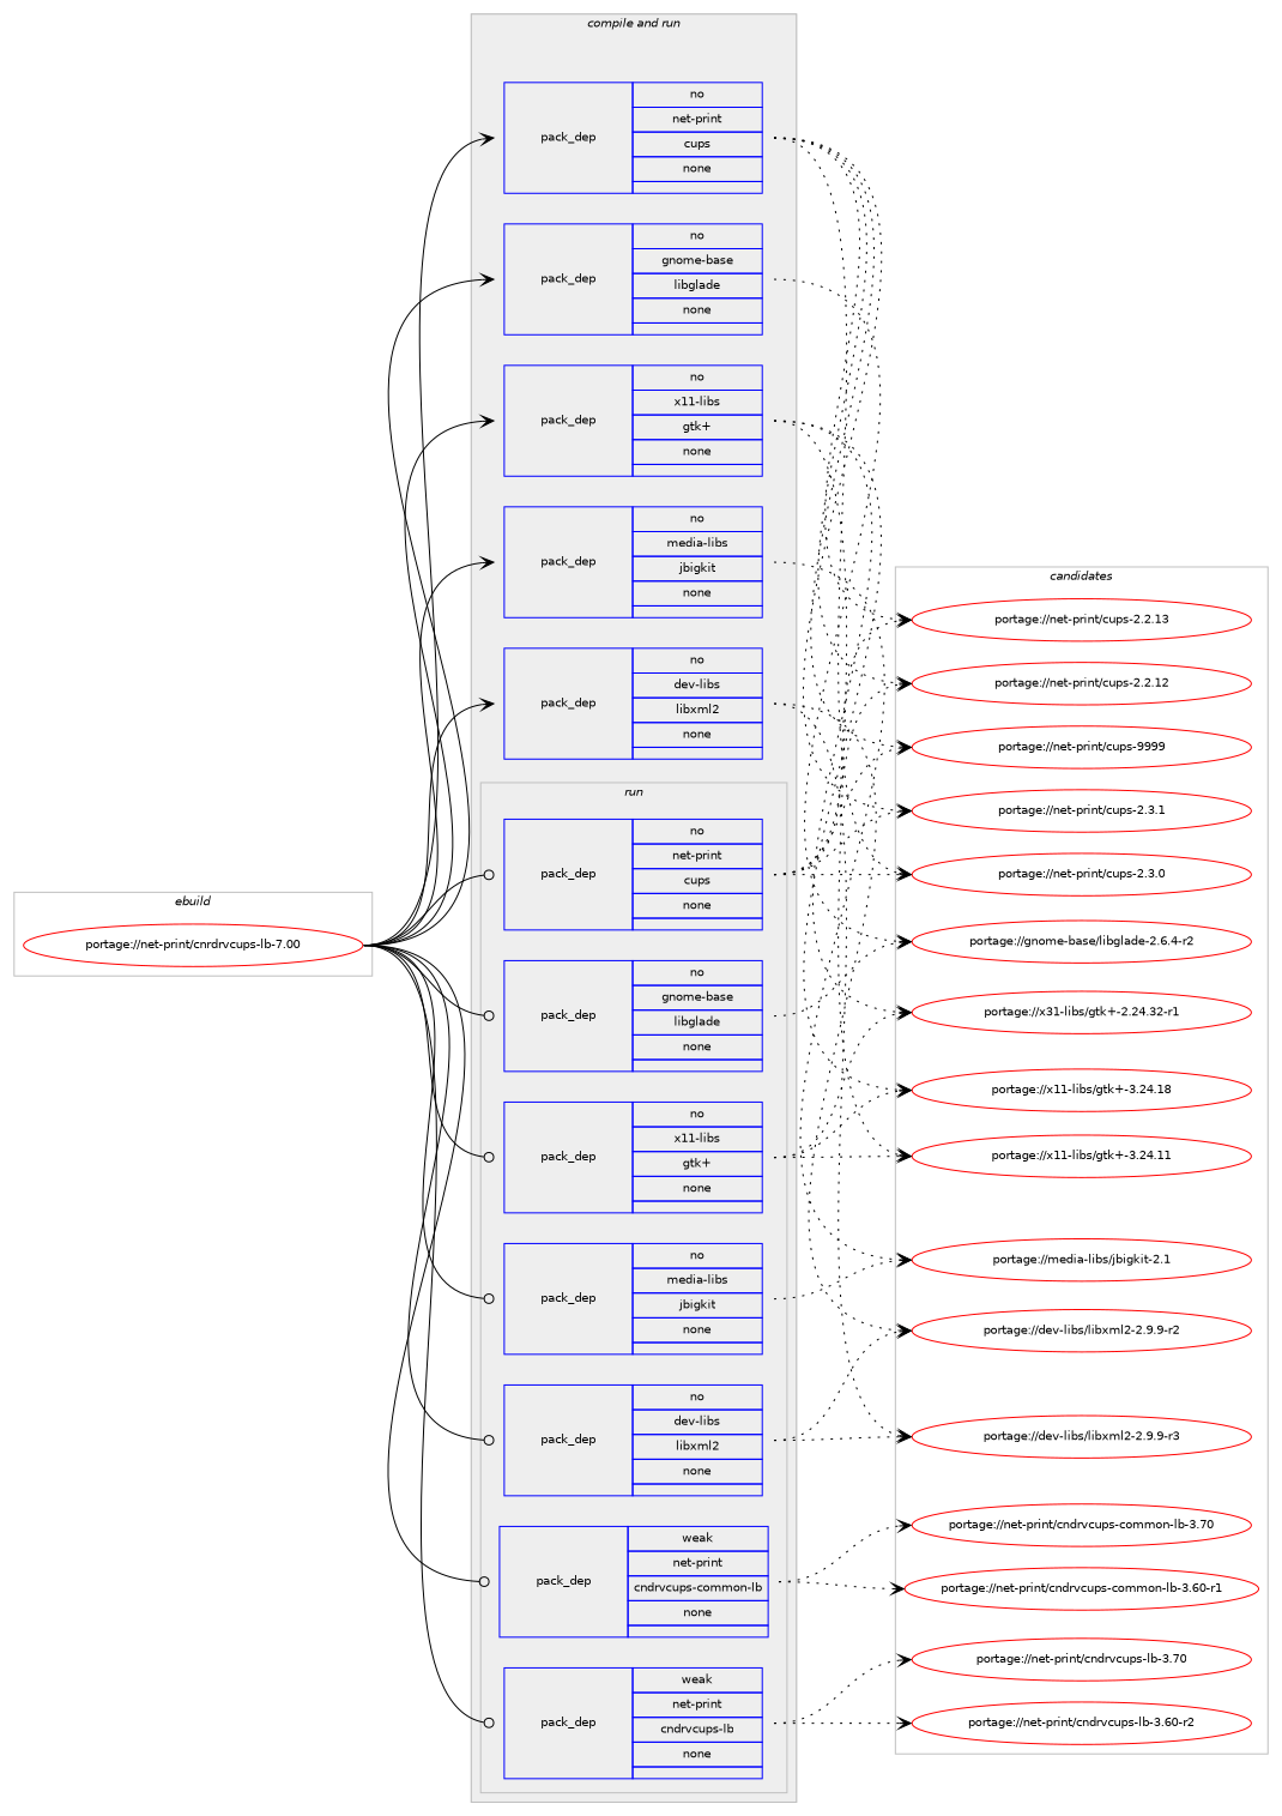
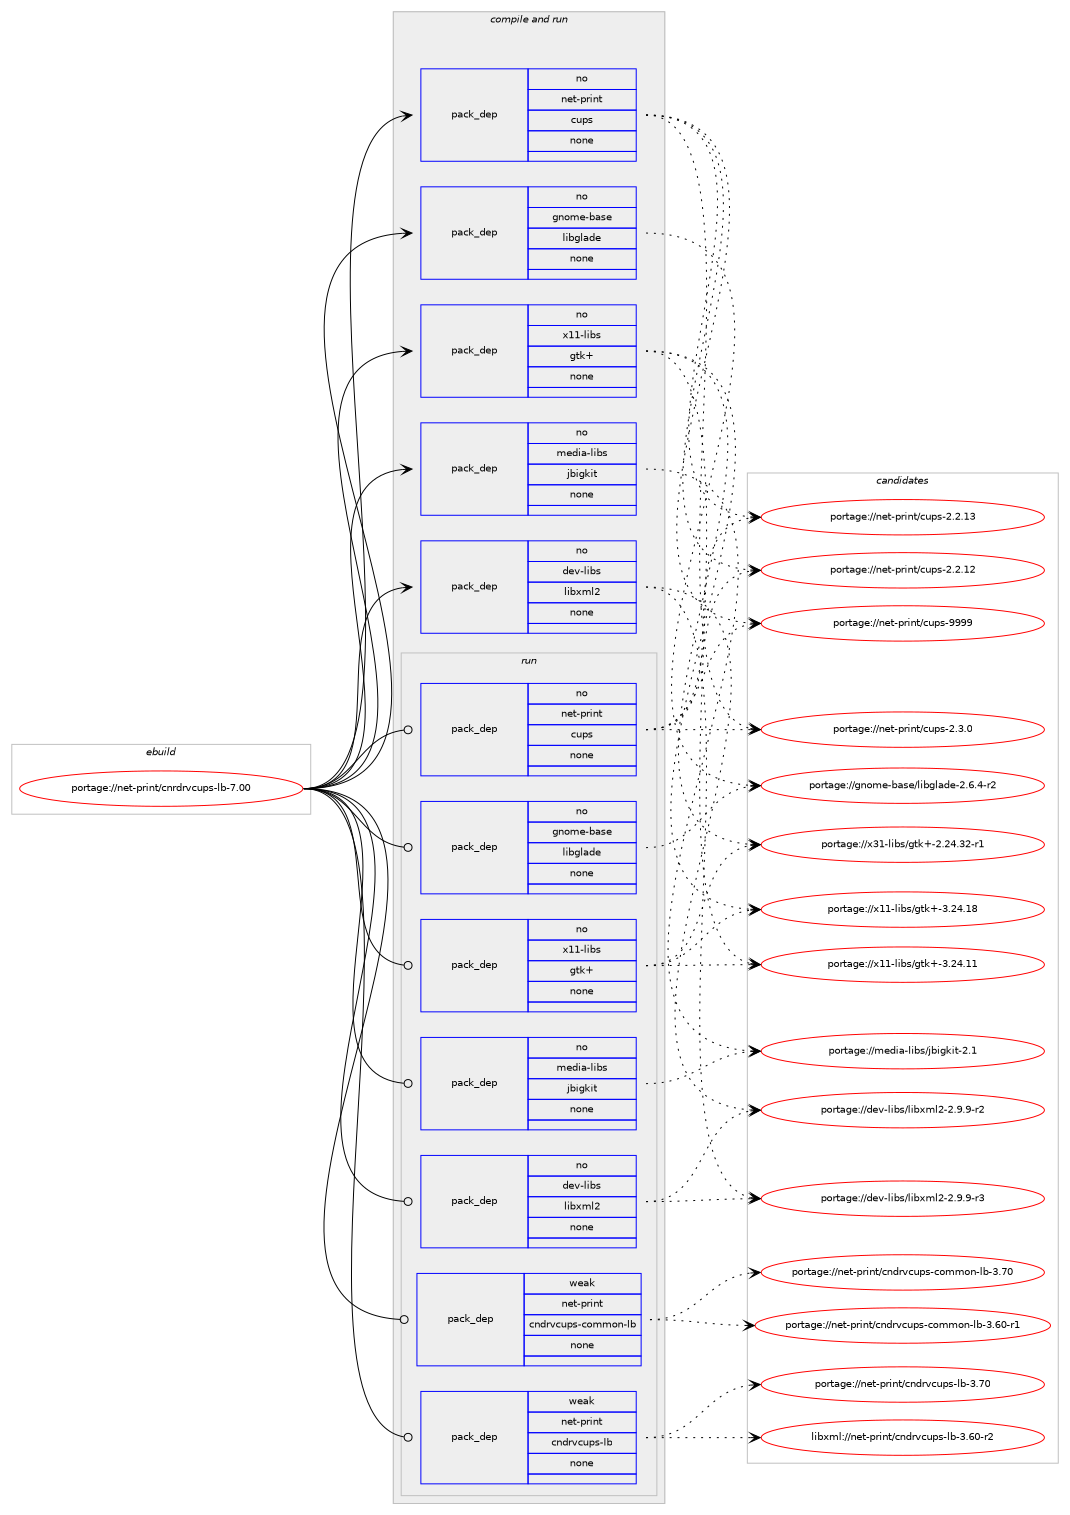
  digraph {
    compound=true
    concentrate=true
    fontname=Helvetica
    fontsize=10
    newrank=true
    rankdir=LR
    ranksep=1.5
    node [color=red fontname=Helvetica fontsize=10]
    edge [arrowhead=vee headport=w style=dotted tailport=e weight=100]
    n1 [label="portage://net-print/cnrdrvcups-lb-7.00" width=4]
    n2 [color=blue label=<<TABLE BORDER="0" CELLBORDER="1" CELLSPACING="0" CELLPADDING="4" WIDTH="220"><TR><TD ROWSPAN="6" CELLPADDING="30">pack_dep</TD></TR><TR><TD WIDTH="110">no</TD></TR><TR><TD>dev-libs</TD></TR><TR><TD>libxml2</TD></TR><TR><TD>none</TD></TR><TR><TD></TD></TR></TABLE>> shape=none]
    n3 [color=blue label=<<TABLE BORDER="0" CELLBORDER="1" CELLSPACING="0" CELLPADDING="4" WIDTH="220"><TR><TD ROWSPAN="6" CELLPADDING="30">pack_dep</TD></TR><TR><TD WIDTH="110">no</TD></TR><TR><TD>gnome-base</TD></TR><TR><TD>libglade</TD></TR><TR><TD>none</TD></TR><TR><TD></TD></TR></TABLE>> shape=none]
    n4 [color=blue label=<<TABLE BORDER="0" CELLBORDER="1" CELLSPACING="0" CELLPADDING="4" WIDTH="220"><TR><TD ROWSPAN="6" CELLPADDING="30">pack_dep</TD></TR><TR><TD WIDTH="110">no</TD></TR><TR><TD>media-libs</TD></TR><TR><TD>jbigkit</TD></TR><TR><TD>none</TD></TR><TR><TD></TD></TR></TABLE>> shape=none]
    n5 [color=blue label=<<TABLE BORDER="0" CELLBORDER="1" CELLSPACING="0" CELLPADDING="4" WIDTH="220"><TR><TD ROWSPAN="6" CELLPADDING="30">pack_dep</TD></TR><TR><TD WIDTH="110">no</TD></TR><TR><TD>net-print</TD></TR><TR><TD>cups</TD></TR><TR><TD>none</TD></TR><TR><TD></TD></TR></TABLE>> shape=none]
    n6 [color=blue label=<<TABLE BORDER="0" CELLBORDER="1" CELLSPACING="0" CELLPADDING="4" WIDTH="220"><TR><TD ROWSPAN="6" CELLPADDING="30">pack_dep</TD></TR><TR><TD WIDTH="110">no</TD></TR><TR><TD>x11-libs</TD></TR><TR><TD>gtk+</TD></TR><TR><TD>none</TD></TR><TR><TD></TD></TR></TABLE>> shape=none]
    n7 [color=blue label=<<TABLE BORDER="0" CELLBORDER="1" CELLSPACING="0" CELLPADDING="4" WIDTH="220"><TR><TD ROWSPAN="6" CELLPADDING="30">pack_dep</TD></TR><TR><TD WIDTH="110">no</TD></TR><TR><TD>dev-libs</TD></TR><TR><TD>libxml2</TD></TR><TR><TD>none</TD></TR><TR><TD></TD></TR></TABLE>> shape=none]
    n8 [color=blue label=<<TABLE BORDER="0" CELLBORDER="1" CELLSPACING="0" CELLPADDING="4" WIDTH="220"><TR><TD ROWSPAN="6" CELLPADDING="30">pack_dep</TD></TR><TR><TD WIDTH="110">weak</TD></TR><TR><TD>net-print</TD></TR><TR><TD>cndrvcups-lb</TD></TR><TR><TD>none</TD></TR><TR><TD></TD></TR></TABLE>> shape=none]
    n9 [color=blue label=<<TABLE BORDER="0" CELLBORDER="1" CELLSPACING="0" CELLPADDING="4" WIDTH="220"><TR><TD ROWSPAN="6" CELLPADDING="30">pack_dep</TD></TR><TR><TD WIDTH="110">no</TD></TR><TR><TD>gnome-base</TD></TR><TR><TD>libglade</TD></TR><TR><TD>none</TD></TR><TR><TD></TD></TR></TABLE>> shape=none]
    n10 [color=blue label=<<TABLE BORDER="0" CELLBORDER="1" CELLSPACING="0" CELLPADDING="4" WIDTH="220"><TR><TD ROWSPAN="6" CELLPADDING="30">pack_dep</TD></TR><TR><TD WIDTH="110">no</TD></TR><TR><TD>media-libs</TD></TR><TR><TD>jbigkit</TD></TR><TR><TD>none</TD></TR><TR><TD></TD></TR></TABLE>> shape=none]
    n11 [color=blue label=<<TABLE BORDER="0" CELLBORDER="1" CELLSPACING="0" CELLPADDING="4" WIDTH="220"><TR><TD ROWSPAN="6" CELLPADDING="30">pack_dep</TD></TR><TR><TD WIDTH="110">no</TD></TR><TR><TD>net-print</TD></TR><TR><TD>cups</TD></TR><TR><TD>none</TD></TR><TR><TD></TD></TR></TABLE>> shape=none]
    n12 [color=blue label=<<TABLE BORDER="0" CELLBORDER="1" CELLSPACING="0" CELLPADDING="4" WIDTH="220"><TR><TD ROWSPAN="6" CELLPADDING="30">pack_dep</TD></TR><TR><TD WIDTH="110">no</TD></TR><TR><TD>x11-libs</TD></TR><TR><TD>gtk+</TD></TR><TR><TD>none</TD></TR><TR><TD></TD></TR></TABLE>> shape=none]
    n13 [color=blue label=<<TABLE BORDER="0" CELLBORDER="1" CELLSPACING="0" CELLPADDING="4" WIDTH="220"><TR><TD ROWSPAN="6" CELLPADDING="30">pack_dep</TD></TR><TR><TD WIDTH="110">weak</TD></TR><TR><TD>net-print</TD></TR><TR><TD>cndrvcups-common-lb</TD></TR><TR><TD>none</TD></TR><TR><TD></TD></TR></TABLE>> shape=none]
    n14 [label="portage://dev-libs/libxml2-2.9.9-r3" width=4]
    n15 [label="portage://dev-libs/libxml2-2.9.9-r2" width=4]
    n16 [label="portage://gnome-base/libglade-2.6.4-r2" width=4]
    n17 [label="portage://media-libs/jbigkit-2.1" width=4]
    n18 [label="portage://net-print/cups-9999" width=4]
-   n19 [label="portage://net-print/cups-2.3.1" width=4]
    n20 [label="portage://net-print/cups-2.3.0" width=4]
    n21 [label="portage://net-print/cups-2.2.13" width=4]
    n22 [label="portage://net-print/cups-2.2.12" width=4]
    n23 [label="portage://x11-libs/gtk+-3.24.18" width=4]
    n24 [label="portage://x11-libs/gtk+-3.24.11" width=4]
    n25 [label="portage://x31-libs/gtk+-2.24.32-r1" width=4]
    n26 [label="portage://net-print/cndrvcups-common-lb-3.70" width=4]
    n27 [label="portage://net-print/cndrvcups-common-lb-3.60-r1" width=4]
    n28 [label="portage://net-print/cndrvcups-lb-3.70" width=4]
-   n29 [label="portage://net-print/cndrvcups-lb-3.60-r2" width=4]
+   n29 [label="libxml://net-print/cndrvcups-lb-3.60-r2" width=4]
    subgraph cluster_1 {
      color=gray
      label=<<i>ebuild</i>>
      rank=same
      n1
    }
    subgraph cluster_2 {
      color=gray
      label=<<i>dependencies</i>>
      subgraph cluster_3 {
        color=gray
        fillcolor="#eeeeee"
        label=<<i>compile</i>>
        style=filled
        subgraph sub_4 {
          color=gray
          fillcolor="#eeeeee"
          label=<<i>compile</i>>
          style=filled
          n2
        }
        subgraph sub_5 {
          color=gray
          fillcolor="#eeeeee"
          label=<<i>compile</i>>
          style=filled
          n3
        }
        subgraph sub_6 {
          color=gray
          fillcolor="#eeeeee"
          label=<<i>compile</i>>
          style=filled
          n4
        }
        subgraph sub_7 {
          color=gray
          fillcolor="#eeeeee"
          label=<<i>compile</i>>
          style=filled
          n5
        }
        subgraph sub_8 {
          color=gray
          fillcolor="#eeeeee"
          label=<<i>compile</i>>
          style=filled
          n6
        }
      }
      subgraph cluster_9 {
        color=gray
        fillcolor="#eeeeee"
        label=<<i>compile and run</i>>
        style=filled
      }
      subgraph cluster_10 {
        color=gray
        fillcolor="#eeeeee"
        label=<<i>run</i>>
        style=filled
        subgraph sub_11 {
          color=gray
          fillcolor="#eeeeee"
          label=<<i>run</i>>
          style=filled
          n7
        }
        subgraph sub_12 {
          color=gray
          fillcolor="#eeeeee"
          label=<<i>run</i>>
          style=filled
          n8
        }
        subgraph sub_13 {
          color=gray
          fillcolor="#eeeeee"
          label=<<i>run</i>>
          style=filled
          n9
        }
        subgraph sub_14 {
          color=gray
          fillcolor="#eeeeee"
          label=<<i>run</i>>
          style=filled
          n10
        }
        subgraph sub_15 {
          color=gray
          fillcolor="#eeeeee"
          label=<<i>run</i>>
          style=filled
          n11
        }
        subgraph sub_16 {
          color=gray
          fillcolor="#eeeeee"
          label=<<i>run</i>>
          style=filled
          n12
        }
        subgraph sub_17 {
          color=gray
          fillcolor="#eeeeee"
          label=<<i>run</i>>
          style=filled
          n13
        }
      }
    }
    subgraph cluster_18 {
      color=gray
      label=<<i>candidates</i>>
      rank=same
      subgraph sub_19 {
        color=black
        label=<<i>candidates</i>>
        nodesep=1
        rank=same
        n14
        n15
      }
      subgraph sub_20 {
        color=black
        label=<<i>candidates</i>>
        nodesep=1
        rank=same
        n14
        n15
      }
      subgraph sub_21 {
        color=black
        label=<<i>candidates</i>>
        nodesep=1
        rank=same
        n16
      }
      subgraph sub_22 {
        color=black
        label=<<i>candidates</i>>
        nodesep=1
        rank=same
        n17
      }
      subgraph sub_23 {
        color=black
        label=<<i>candidates</i>>
        nodesep=1
        rank=same
        n18
-       n19
        n20
        n21
        n22
      }
      subgraph sub_24 {
        color=black
        label=<<i>candidates</i>>
        nodesep=1
        rank=same
        n23
        n24
        n25
      }
      subgraph sub_25 {
        color=black
        label=<<i>candidates</i>>
        nodesep=1
        rank=same
        n16
      }
      subgraph sub_26 {
        color=black
        label=<<i>candidates</i>>
        nodesep=1
        rank=same
        n17
      }
      subgraph sub_27 {
        color=black
        label=<<i>candidates</i>>
        nodesep=1
        rank=same
        n18
-       n19
        n20
        n21
        n22
      }
      subgraph sub_28 {
        color=black
        label=<<i>candidates</i>>
        nodesep=1
        rank=same
        n23
        n24
        n25
      }
      subgraph sub_29 {
        color=black
        label=<<i>candidates</i>>
        nodesep=1
        rank=same
        n26
        n27
      }
      subgraph sub_30 {
        color=black
        label=<<i>candidates</i>>
        nodesep=1
        rank=same
        n28
        n29
      }
    }
    n1 -> n2 [style=solid weight=20]
    n1 -> n3 [style=solid weight=20]
    n1 -> n4 [style=solid weight=20]
    n1 -> n5 [style=solid weight=20]
    n1 -> n6 [style=solid weight=20]
    n1 -> n7 [arrowhead=odot style=solid weight=20]
    n1 -> n8 [arrowhead=odot style=solid weight=20]
    n1 -> n9 [arrowhead=odot style=solid weight=20]
    n1 -> n10 [arrowhead=odot style=solid weight=20]
    n1 -> n11 [arrowhead=odot style=solid weight=20]
    n1 -> n12 [arrowhead=odot style=solid weight=20]
    n1 -> n13 [arrowhead=odot style=solid weight=20]
    n2 -> n14
    n2 -> n15
    n3 -> n16
    n4 -> n17
    n5 -> n18
-   n5 -> n19
    n5 -> n20
    n5 -> n21
    n5 -> n22
    n6 -> n23
    n6 -> n24
    n6 -> n25
    n7 -> n14
    n7 -> n15
    n8 -> n28
    n8 -> n29
    n9 -> n16
    n10 -> n17
    n11 -> n18
-   n11 -> n19
    n11 -> n20
    n11 -> n21
    n11 -> n22
    n12 -> n23
    n12 -> n24
    n12 -> n25
    n13 -> n26
    n13 -> n27
  }
